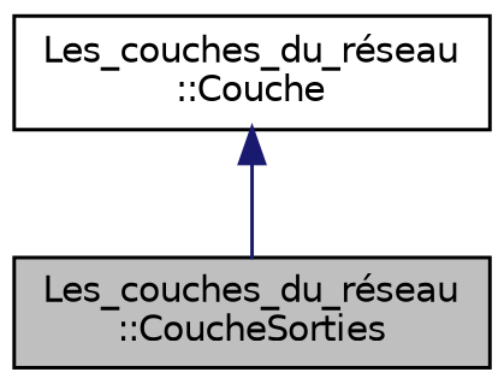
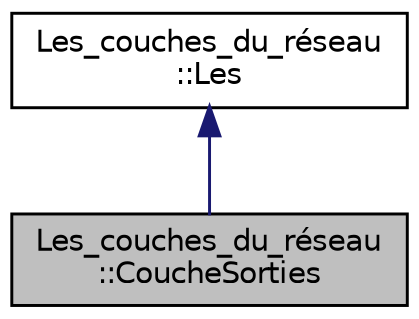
  digraph {
    node [color=black fontname=Helvetica fontsize=10 shape=record style=filled]
    n1 [fillcolor=grey75 fontcolor=black height=0.2 label="Les_couches_du_réseau\l::CoucheSorties" width=0.4]
-   n2 [fillcolor=white height=0.2 label="Les_couches_du_réseau\l::Couche" width=0.4]
+   n2 [fillcolor=white height=0.2 label="Les_couches_du_réseau\l::Les" width=0.4]
    n2 -> n1 [color=midnightblue dir=back fontname=Helvetica fontsize=10 labelfontname=Helvetica labelfontsize=10 style=solid]
  }
